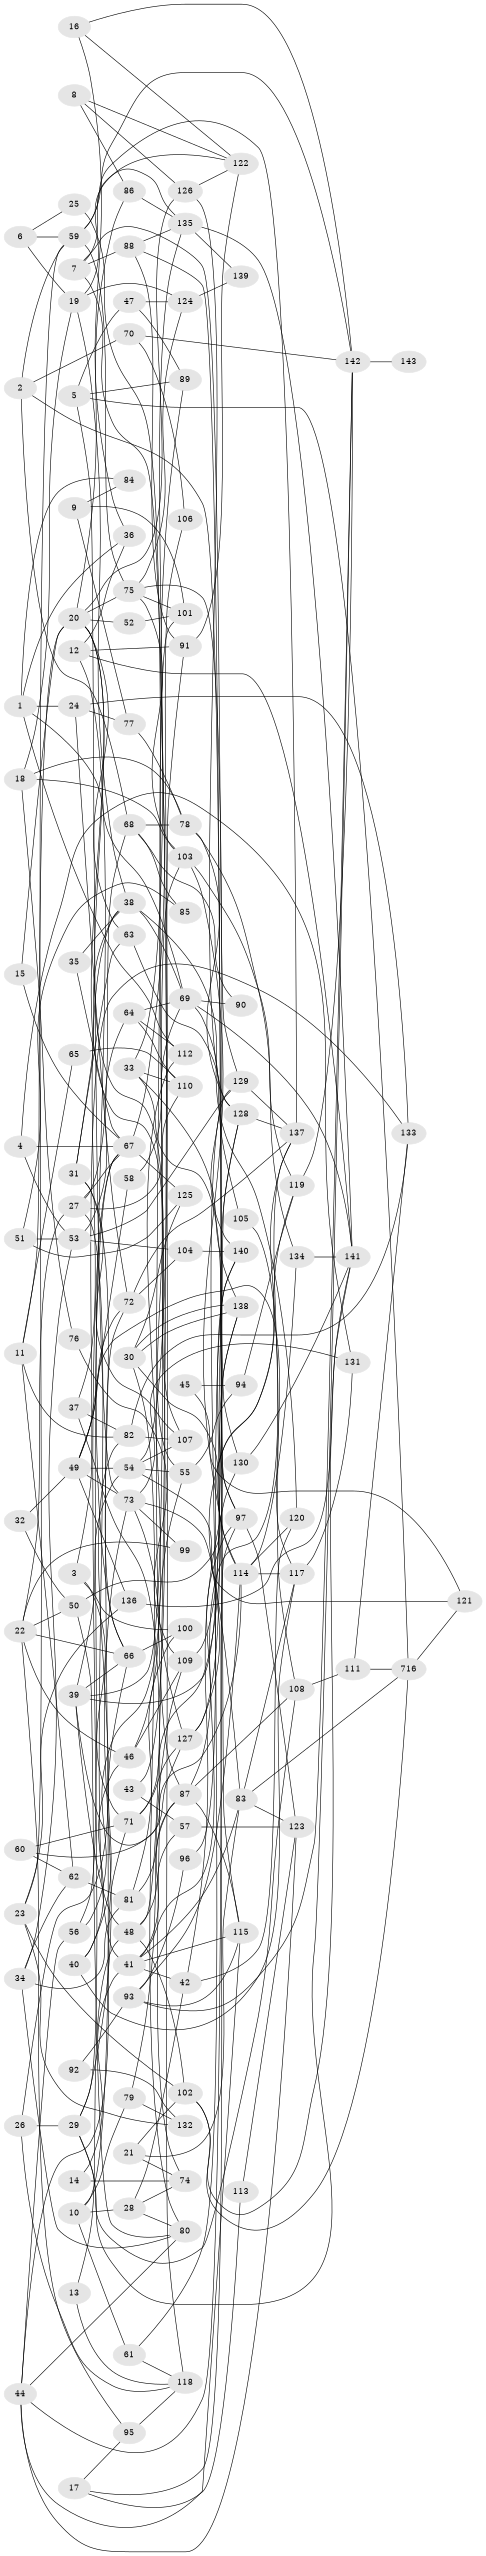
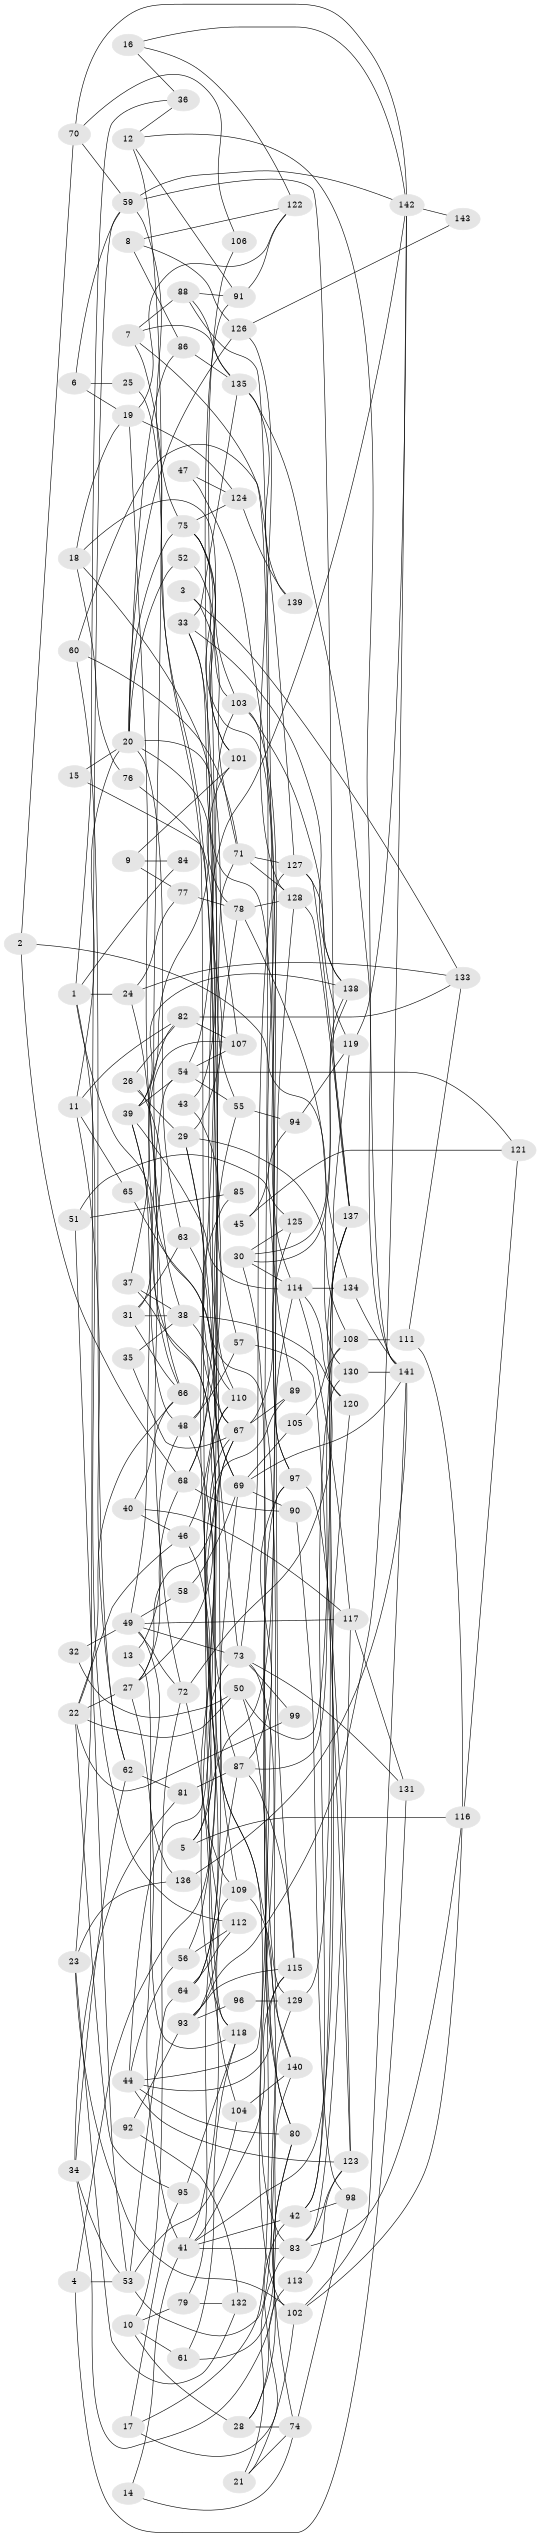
  graph {
    rankdir=LR
    node [color=gray90 style=filled]
    1
    24
    36
    69
    84
    112
    133
    77
    72
    141
    90
    105
    2
    59
    68
    70
    130
    142
    75
    137
    78
    85
    106
    3
    71
-   100
    128
    127
    4
    53
    67
    131
    129
    64
    104
    89
    125
    5
    47
    73
-   116 [label=716]
+   116
    124
    83
    99
    121
    6
    19
    25
    122
    38
    87
    7
    88
    118
    135
    91
    115
    139
    8
    86
    126
    143
    9
    101
    10
    28
    61
    79
    74
    42
    80
    140
    132
    109
    11
    20
    62
    65
    82
    52
    55
    63
    107
    81
    110
    12
    66
    13
    48
    102
    57
    14
    41
+   98
    15
    16
    17
    95
    97
    113
    123
    18
    76
    103
    134
    114
    119
    120
    94
    21
    117
    22
    27
    46
    50
    23
    136
    108
    26
    29
    111
    30
    138
    31
    32
    49
    54
    58
    33
    34
    35
    37
    39
    40
    43
    44
    56
    45
    51
    60
    92
    93
    96
    1 -- 24
    1 -- 36
    1 -- 69
    1 -- 84
    1 -- 112
    24 -- 133
    24 -- 77
    24 -- 72
    69 -- 141
    69 -- 90
    69 -- 105
    77 -- 78
    72 -- 137
    72 -- 104
+   90 -- 98
    105 -- 108
-   2 -- 59
+   70 -- 59
    2 -- 68
    2 -- 70
    2 -- 130
    59 -- 142
    59 -- 75
    59 -- 137
    68 -- 90
    68 -- 78
    68 -- 85
    70 -- 142
    70 -- 106
    130 -- 141
    142 -- 143
    75 -- 124
    75 -- 101
    75 -- 97
    75 -- 103
    78 -- 128
    78 -- 134
    3 -- 133
    3 -- 71
-   3 -- 100
    71 -- 128
    71 -- 127
    128 -- 137
    127 -- 137
    127 -- 138
    4 -- 53
    4 -- 67
    4 -- 131
    53 -- 129
    53 -- 64
    53 -- 104
    67 -- 89
    67 -- 125
    129 -- 137
    64 -- 69
    64 -- 112
    64 -- 110
    104 -- 140
    5 -- 89
-   5 -- 47
    5 -- 73
    5 -- 116
    47 -- 89
    47 -- 124
    73 -- 127
    73 -- 131
    73 -- 83
    73 -- 99
    116 -- 121
    124 -- 139
    83 -- 116
    83 -- 123
    83 -- 117
    6 -- 59
    6 -- 19
    6 -- 25
    19 -- 124
    19 -- 122
    19 -- 38
    25 -- 87
    38 -- 69
    38 -- 120
    87 -- 115
    87 -- 97
    87 -- 108
    7 -- 129
    7 -- 88
    7 -- 118
    7 -- 135
    88 -- 135
    88 -- 91
    88 -- 115
    135 -- 141
    135 -- 139
    91 -- 122
    8 -- 122
    8 -- 86
    8 -- 126
    86 -- 135
    126 -- 128
-   126 -- 122
+   126 -- 143
    9 -- 84
    9 -- 77
    9 -- 101
    10 -- 72
    10 -- 28
    10 -- 61
    10 -- 79
    28 -- 74
    28 -- 42
    28 -- 80
    61 -- 118
    61 -- 140
    79 -- 132
    79 -- 109
+   74 -- 98
    42 -- 130
+   42 -- 98
    42 -- 120
    109 -- 140
    11 -- 20
    11 -- 62
    11 -- 65
    11 -- 82
    20 -- 75
    20 -- 86
    20 -- 126
    20 -- 52
    20 -- 55
    20 -- 63
    20 -- 107
    62 -- 81
    65 -- 110
    82 -- 133
    82 -- 107
    52 -- 101
    55 -- 94
    63 -- 140
-   81 -- 100
    81 -- 87
    12 -- 36
    12 -- 141
    12 -- 91
    12 -- 66
-   66 -- 100
    13 -- 118
    13 -- 48
    48 -- 91
    48 -- 102
    48 -- 57
    102 -- 141
    102 -- 116
    57 -- 123
    14 -- 74
    14 -- 41
    41 -- 137
    41 -- 83
    41 -- 87
    41 -- 115
    41 -- 42
    15 -- 67
    15 -- 20
    16 -- 36
    16 -- 142
    16 -- 122
    17 -- 95
    17 -- 97
    17 -- 113
    95 -- 118
    97 -- 123
    113 -- 123
    18 -- 78
    18 -- 19
    18 -- 76
    18 -- 103
    76 -- 109
    103 -- 114
    103 -- 119
    134 -- 141
    114 -- 134
    114 -- 120
    114 -- 117
    119 -- 142
    94 -- 119
    21 -- 83
    21 -- 74
    21 -- 102
    117 -- 131
    22 -- 99
    22 -- 66
    22 -- 95
    22 -- 27
    22 -- 46
    22 -- 50
    27 -- 68
    27 -- 67
    27 -- 110
    27 -- 41
    46 -- 109
    46 -- 55
    50 -- 80
    50 -- 119
    23 -- 59
    23 -- 132
    23 -- 102
    23 -- 136
    136 -- 141
    108 -- 111
    26 -- 118
    26 -- 82
    26 -- 29
    29 -- 142
    29 -- 67
    29 -- 73
    29 -- 108
    111 -- 133
    111 -- 116
    30 -- 125
    30 -- 80
    30 -- 114
    30 -- 138
    30 -- 138
    31 -- 38
    31 -- 63
    31 -- 107
    31 -- 66
    32 -- 50
    32 -- 49
    49 -- 72
    49 -- 73
    49 -- 117
    49 -- 136
    49 -- 54
    49 -- 58
    54 -- 106
    54 -- 121
    54 -- 55
    54 -- 107
    58 -- 69
    33 -- 135
    33 -- 110
    33 -- 97
    33 -- 138
    34 -- 53
    34 -- 80
    34 -- 62
    34 -- 81
    35 -- 67
    35 -- 38
    37 -- 38
    37 -- 74
    37 -- 82
    39 -- 101
    39 -- 66
    39 -- 48
    39 -- 114
    39 -- 138
    39 -- 54
    40 -- 66
    40 -- 117
    40 -- 46
    43 -- 57
    43 -- 103
    44 -- 71
    44 -- 128
    44 -- 115
    44 -- 80
    44 -- 123
    44 -- 56
    56 -- 112
    56 -- 67
    45 -- 121
    45 -- 94
    51 -- 85
    51 -- 53
    51 -- 125
    60 -- 71
    60 -- 127
    60 -- 62
    92 -- 132
    92 -- 93
    93 -- 142
    93 -- 115
    93 -- 114
    93 -- 96
    96 -- 129
  }
